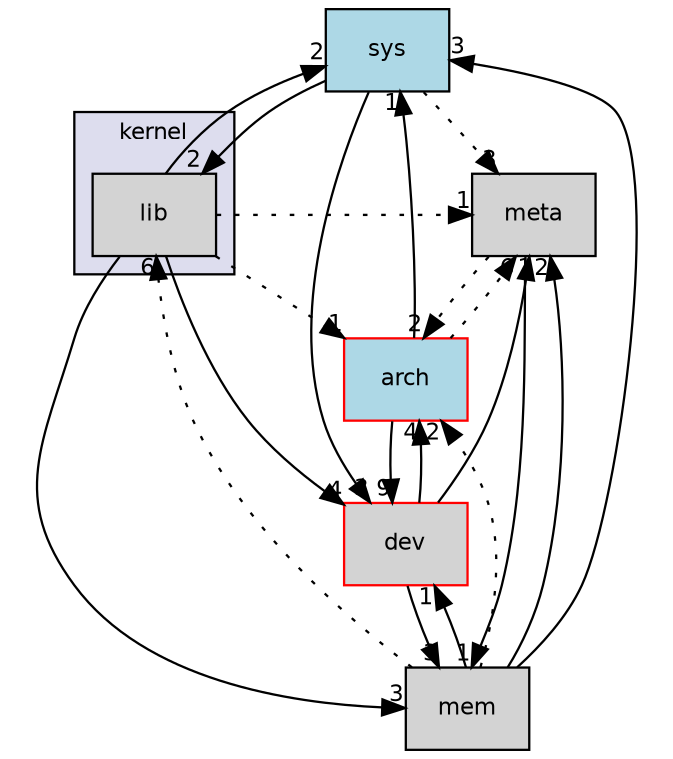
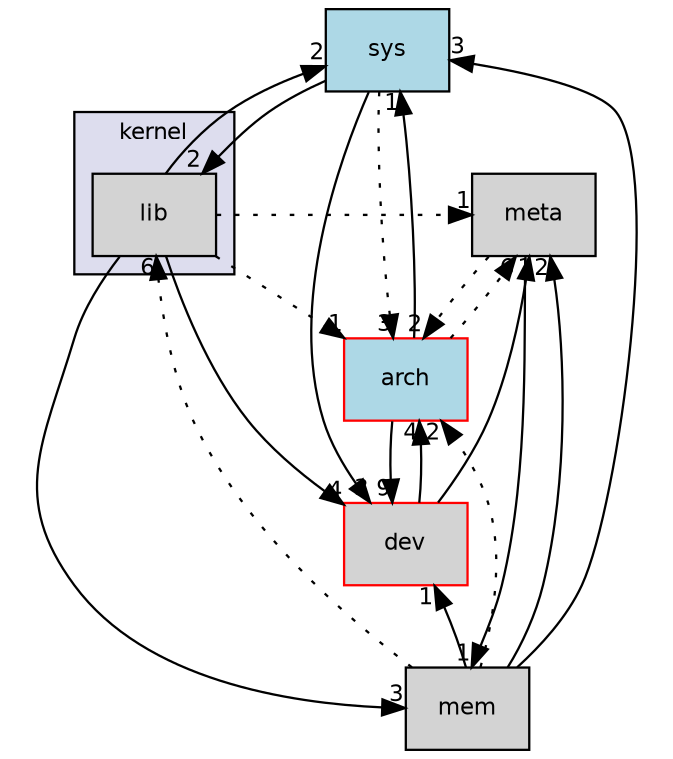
  digraph {
    compound=true
    node [fillcolor=lightgrey fontname=Helvetica fontsize=10 shape=box style=filled]
    edge [headlabel=1 labeldistance=1.5 labelfontname=Helvetica labelfontsize=10 style=solid]
    n1 [label=lib pencolor=black]
    n2 [fillcolor=lightblue label=sys]
    n3 [label=meta]
    n4 [color=red fillcolor=lightblue label=arch]
    n5 [label=mem]
    n6 [color=red label=dev]
    subgraph cluster_1 {
      bgcolor="#ddddee"
      fontname=Helvetica
      fontsize=10
      label=kernel
      pencolor=black
      n1
    }
    n1 -> n2 [headlabel=2]
    n1 -> n3 [style=dotted]
    n1 -> n4 [style=dotted]
    n1 -> n5 [headlabel=3]
    n1 -> n6 [headlabel=4]
    n2 -> n1 [headlabel=2]
-   n2 -> n3 [headlabel=3 style=dotted]
+   n2 -> n4 [headlabel=3 style=dotted]
    n2 -> n6 [headlabel=3]
    n3 -> n4 [headlabel=2 style=dotted]
    n3 -> n5
    n4 -> n2
    n4 -> n3 [headlabel=6 style=dotted]
    n4 -> n6 [headlabel=9]
    n5 -> n1 [headlabel=6 style=dotted]
    n5 -> n2 [headlabel=3]
    n5 -> n3 [headlabel=2]
    n5 -> n4 [headlabel=2 style=dotted]
    n5 -> n6
    n6 -> n3
    n6 -> n4 [headlabel=4]
-   n6 -> n5 [headlabel=3]
  }
